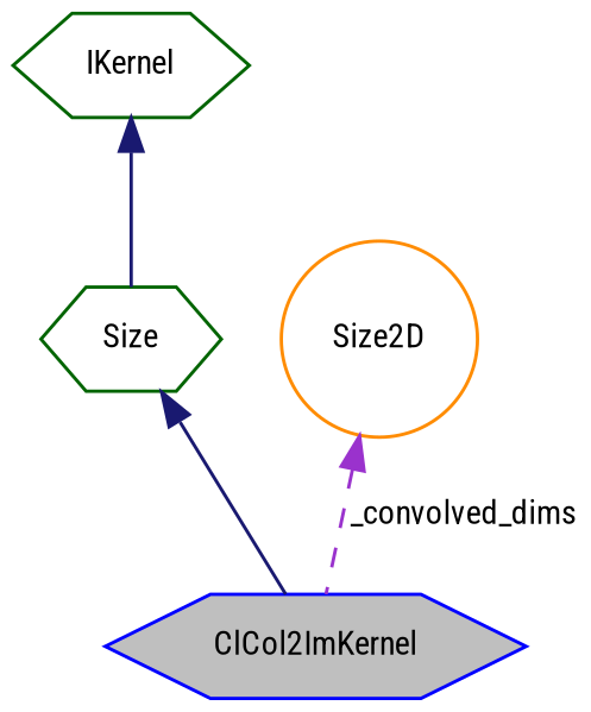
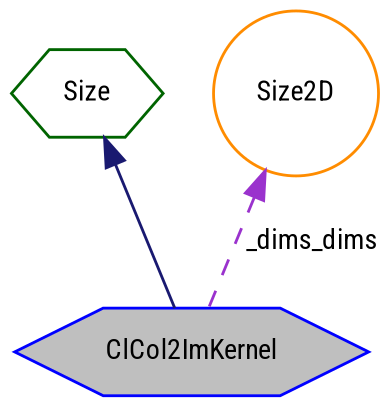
  digraph {
    fontname="Roboto Condensed"
    node [color=darkgreen fillcolor=white fontname="Roboto Condensed" fontsize=10 shape=hexagon style=filled]
    edge [color=midnightblue dir=back fontname="Roboto Condensed" fontsize=10 labelfontname=Helvetica labelfontsize=10 style=solid]
    n1 [color=blue fillcolor=grey75 fontcolor=black height=0.2 label=ClCol2ImKernel width=0.4]
    n2 [height=0.2 label=Size width=0.4]
-   n3 [height=0.2 label=IKernel width=0.4]
    n4 [color=darkorange height=0.2 label=Size2D shape=circle width=0.4]
    n2 -> n1
-   n3 -> n2
-   n4 -> n1 [color=darkorchid3 label=" _convolved_dims" style=dashed]
+   n4 -> n1 [color=darkorchid3 label=" _dims_dims" style=dashed]
  }
